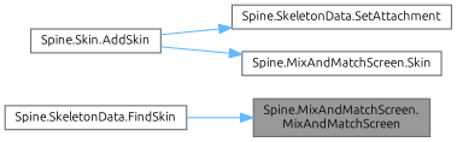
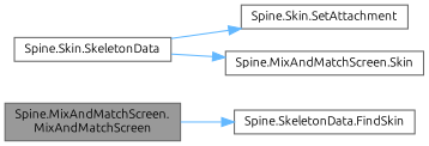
  digraph {
    fontname=Ubuntu
    rankdir=LR
    node [color=grey40 fillcolor=white fontname=Ubuntu fontsize=10 shape=box style=filled]
    edge [color=steelblue1 fontname=Ubuntu fontsize=10 labelfontname=Helvetica labelfontsize=10 style=solid]
    n1 [color=gray40 fillcolor=grey60 fontcolor=black height=0.2 label="Spine.MixAndMatchScreen.\lMixAndMatchScreen" width=0.4]
    n2 [height=0.2 label="Spine.SkeletonData.FindSkin" width=0.4]
-   n3 [height=0.2 label="Spine.Skin.AddSkin" width=0.4]
-   n4 [height=0.2 label="Spine.SkeletonData.SetAttachment" width=0.4]
+   n3 [height=0.2 label="Spine.Skin.SkeletonData" width=0.4]
+   n4 [height=0.2 label="Spine.Skin.SetAttachment" width=0.4]
    n5 [height=0.2 label="Spine.MixAndMatchScreen.Skin" width=0.4]
-   n2 -> n1
+   n1 -> n2
    n3 -> n4
    n3 -> n5
  }
